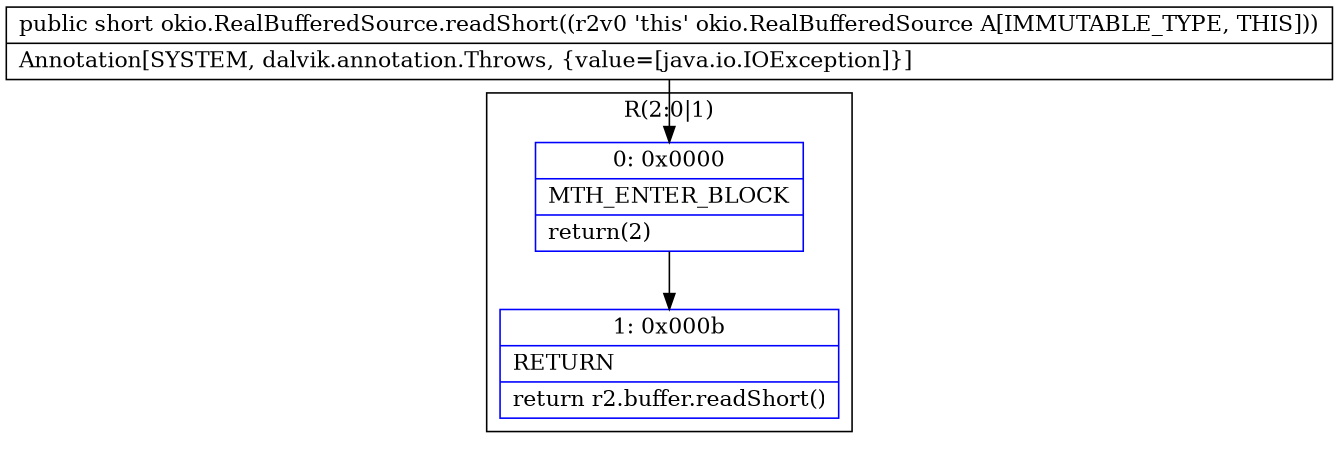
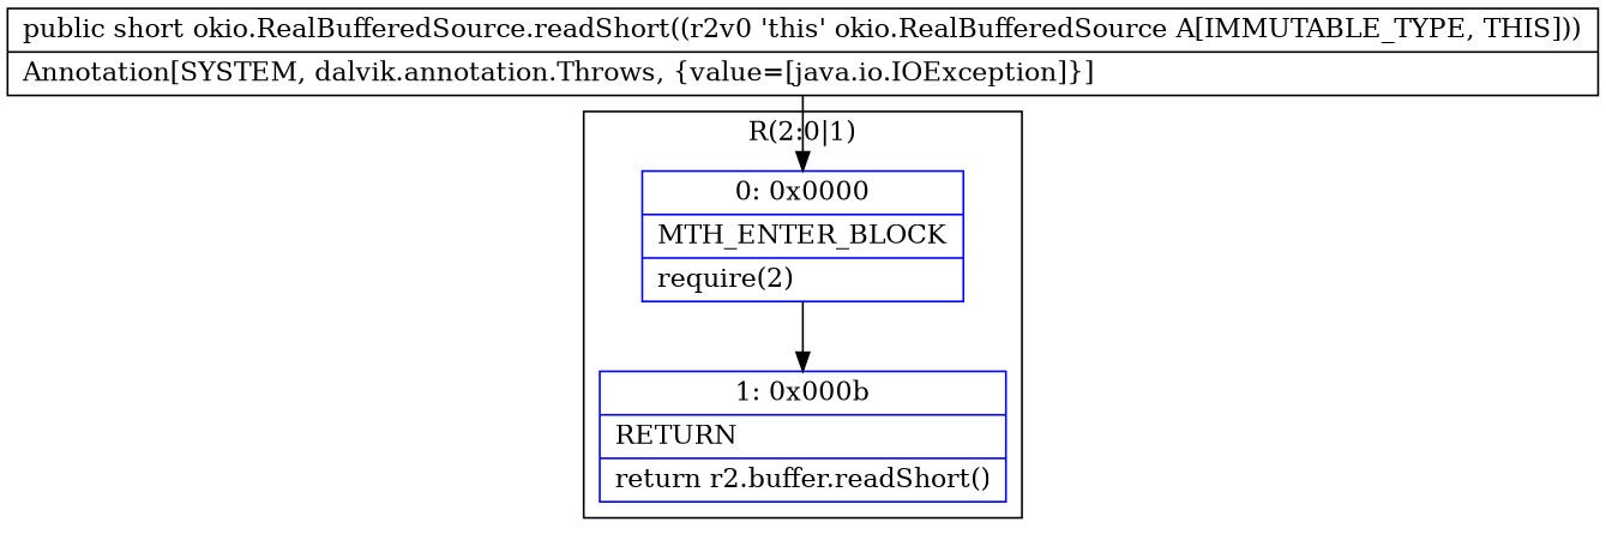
  digraph {
    node [color=blue shape=record]
-   n1 [label="{0\:\ 0x0000|MTH_ENTER_BLOCK\l|return(2)\l}"]
+   n1 [label="{0\:\ 0x0000|MTH_ENTER_BLOCK\l|require(2)\l}"]
    n2 [label="{1\:\ 0x000b|RETURN\l|return r2.buffer.readShort()\l}"]
    n3 [label="{public short okio.RealBufferedSource.readShort((r2v0 'this' okio.RealBufferedSource A[IMMUTABLE_TYPE, THIS]))  | Annotation[SYSTEM, dalvik.annotation.Throws, \{value=[java.io.IOException]\}]\l}" color=""]
    subgraph cluster_1 {
      label="R(2:0|1)"
      n1
      n2
    }
    n1 -> n2
    n3 -> n1
  }
